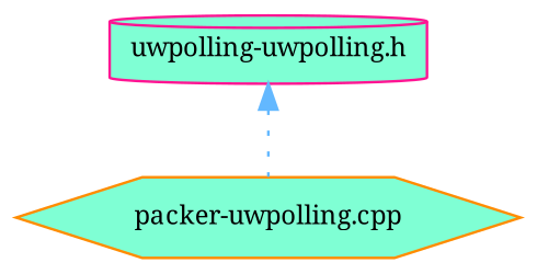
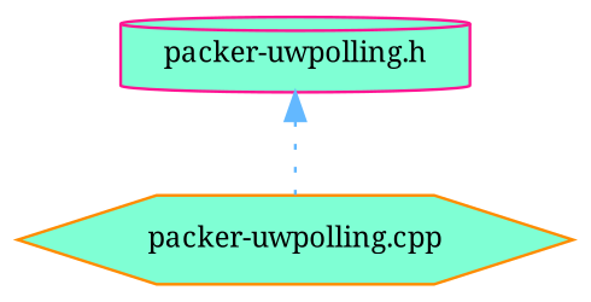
  digraph {
    fontname="Noto Serif"
    node [fillcolor=aquamarine fontname="Noto Serif" fontsize=10 style=filled]
-   n1 [color=deeppink fontcolor=black height=0.2 label="uwpolling-uwpolling.h" shape=cylinder width=0.4]
+   n1 [color=deeppink fontcolor=black height=0.2 label="packer-uwpolling.h" shape=cylinder width=0.4]
    n2 [color=darkorange height=0.2 label="packer-uwpolling.cpp" shape=hexagon width=0.4]
    n1 -> n2 [color=steelblue1 dir=back fontname="Noto Serif" fontsize=10 labelfontname=Helvetica labelfontsize=10 style=dotted]
  }
